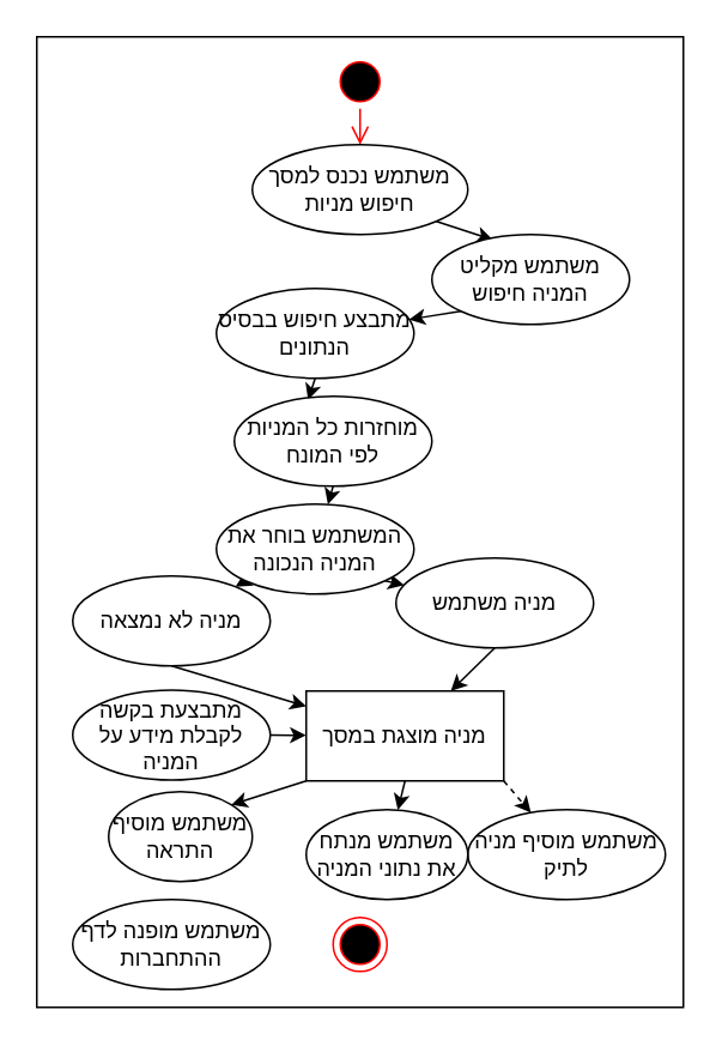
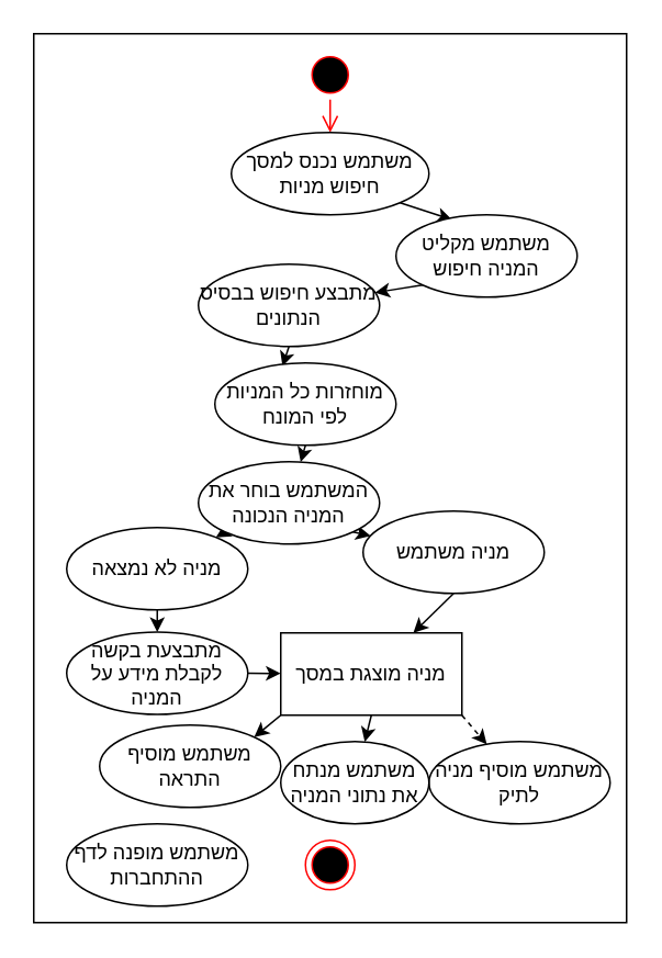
  <mxCell id="0" />
  <mxCell id="1" parent="0" />
  <mxCell id="2" value="" style="html=1;dashed=0;whitespace=wrap;" vertex="1" parent="1"><mxGeometry x="20" y="20" width="360" height="540" as="geometry" /></mxCell>
  <mxCell id="3" value="" style="ellipse;html=1;shape=startState;fillColor=#000000;strokeColor=#ff0000;" vertex="1" parent="1"><mxGeometry x="185" y="30" width="30" height="30" as="geometry" /></mxCell>
  <mxCell id="4" value="" style="edgeStyle=orthogonalEdgeStyle;html=1;verticalAlign=bottom;endArrow=open;endSize=8;strokeColor=#ff0000;entryX=0.5;entryY=0;entryDx=0;entryDy=0;" edge="1" source="3" parent="1" target="7"><mxGeometry relative="1" as="geometry"><mxPoint x="205" y="140" as="targetPoint" /></mxGeometry></mxCell>
  <mxCell id="5" value="" style="ellipse;html=1;shape=endState;fillColor=#000000;strokeColor=#ff0000;" vertex="1" parent="1"><mxGeometry x="185" y="510" width="30" height="30" as="geometry" /></mxCell>
  <mxCell id="6" style="edgeStyle=none;html=1;exitX=1;exitY=1;exitDx=0;exitDy=0;entryX=0.309;entryY=0.06;entryDx=0;entryDy=0;entryPerimeter=0;" edge="1" parent="1" source="7" target="9"><mxGeometry relative="1" as="geometry" /></mxCell>
  <mxCell id="7" value="משתמש נכנס למסך חיפוש מניות" style="ellipse;whiteSpace=wrap;html=1;" vertex="1" parent="1"><mxGeometry x="140" y="80" width="120" height="50" as="geometry" /></mxCell>
  <mxCell id="8" style="edgeStyle=none;html=1;exitX=0;exitY=1;exitDx=0;exitDy=0;" edge="1" parent="1" source="9" target="11"><mxGeometry relative="1" as="geometry" /></mxCell>
  <mxCell id="9" value="משתמש מקליט המניה חיפוש" style="ellipse;whiteSpace=wrap;html=1;" vertex="1" parent="1"><mxGeometry x="240" y="130" width="110" height="50" as="geometry" /></mxCell>
  <mxCell id="10" style="edgeStyle=none;html=1;exitX=0.5;exitY=1;exitDx=0;exitDy=0;entryX=0.373;entryY=0.04;entryDx=0;entryDy=0;entryPerimeter=0;" edge="1" parent="1" source="11" target="23"><mxGeometry relative="1" as="geometry" /></mxCell>
  <mxCell id="11" value="מתבצע חיפוש בבסיס הנתונים" style="ellipse;whiteSpace=wrap;html=1;" vertex="1" parent="1"><mxGeometry x="120" y="160" width="110" height="50" as="geometry" /></mxCell>
  <mxCell id="12" style="edgeStyle=none;html=1;exitX=0.5;exitY=1;exitDx=0;exitDy=0;" edge="1" parent="1" source="13" target="19"><mxGeometry relative="1" as="geometry" /></mxCell>
  <mxCell id="13" value="מניה משתמש" style="ellipse;whiteSpace=wrap;html=1;" vertex="1" parent="1"><mxGeometry x="220" y="310" width="110" height="50" as="geometry" /></mxCell>
- <mxCell id="14" style="edgeStyle=none;html=1;exitX=0.5;exitY=1;exitDx=0;exitDy=0;" edge="1" parent="1" source="15" target="19"><mxGeometry relative="1" as="geometry" /></mxCell>
+ <mxCell id="14" style="edgeStyle=none;html=1;exitX=0.5;exitY=1;exitDx=0;exitDy=0;" edge="1" parent="1" source="15" target="21"><mxGeometry relative="1" as="geometry" /></mxCell>
  <mxCell id="15" value="מניה לא נמצאה" style="ellipse;whiteSpace=wrap;html=1;" vertex="1" parent="1"><mxGeometry x="40" y="320" width="110" height="50" as="geometry" /></mxCell>
  <mxCell id="16" style="edgeStyle=none;html=1;exitX=0;exitY=1;exitDx=0;exitDy=0;entryX=1;entryY=0;entryDx=0;entryDy=0;" edge="1" parent="1" source="19" target="27"><mxGeometry relative="1" as="geometry" /></mxCell>
  <mxCell id="17" style="edgeStyle=none;html=1;exitX=1;exitY=1;exitDx=0;exitDy=0;dashed=1;" edge="1" parent="1" source="19" target="28"><mxGeometry relative="1" as="geometry" /></mxCell>
  <mxCell id="18" style="edgeStyle=none;html=1;exitX=0.5;exitY=1;exitDx=0;exitDy=0;" edge="1" parent="1" source="19" target="30"><mxGeometry relative="1" as="geometry" /></mxCell>
  <mxCell id="19" value="מניה מוצגת במסך" style="whiteSpace=wrap;html=1;rounded=0;" vertex="1" parent="1"><mxGeometry x="170" y="384" width="110" height="50" as="geometry" /></mxCell>
  <mxCell id="20" style="edgeStyle=none;html=1;exitX=1;exitY=0.5;exitDx=0;exitDy=0;" edge="1" parent="1" source="21" target="19"><mxGeometry relative="1" as="geometry" /></mxCell>
  <mxCell id="21" value="מתבצעת בקשה לקבלת מידע על המניה" style="ellipse;whiteSpace=wrap;html=1;" vertex="1" parent="1"><mxGeometry x="40" y="383.5" width="110" height="50" as="geometry" /></mxCell>
  <mxCell id="22" style="edgeStyle=none;html=1;exitX=0.5;exitY=1;exitDx=0;exitDy=0;" edge="1" parent="1" source="23" target="26"><mxGeometry relative="1" as="geometry" /></mxCell>
  <mxCell id="23" value="מוחזרות כל המניות לפי המונח" style="ellipse;whiteSpace=wrap;html=1;" vertex="1" parent="1"><mxGeometry x="130" y="220" width="110" height="50" as="geometry" /></mxCell>
  <mxCell id="24" style="edgeStyle=none;html=1;exitX=1;exitY=1;exitDx=0;exitDy=0;" edge="1" parent="1" source="26" target="13"><mxGeometry relative="1" as="geometry" /></mxCell>
  <mxCell id="25" style="edgeStyle=none;html=1;exitX=0;exitY=1;exitDx=0;exitDy=0;" edge="1" parent="1" source="26" target="15"><mxGeometry relative="1" as="geometry" /></mxCell>
  <mxCell id="26" value="המשתמש בוחר את המניה הנכונה" style="ellipse;whiteSpace=wrap;html=1;" vertex="1" parent="1"><mxGeometry x="120" y="280" width="110" height="50" as="geometry" /></mxCell>
- <mxCell id="27" value="משתמש מוסיף התראה" style="ellipse;whiteSpace=wrap;html=1;" vertex="1" parent="1"><mxGeometry x="60" y="440" width="80" height="50" as="geometry" /></mxCell>
+ <mxCell id="27" value="משתמש מוסיף התראה" style="ellipse;whiteSpace=wrap;html=1;" vertex="1" parent="1"><mxGeometry x="60" y="440" width="110" height="50" as="geometry" /></mxCell>
  <mxCell id="28" value="משתמש מוסיף מניה לתיק" style="ellipse;whiteSpace=wrap;html=1;" vertex="1" parent="1"><mxGeometry x="260" y="450" width="110" height="50" as="geometry" /></mxCell>
  <mxCell id="29" value="משתמש מופנה לדף ההתחברות" style="ellipse;whiteSpace=wrap;html=1;" vertex="1" parent="1"><mxGeometry x="40" y="500" width="110" height="50" as="geometry" /></mxCell>
  <mxCell id="30" value="משתמש מנתח את נתוני המניה" style="ellipse;whiteSpace=wrap;html=1;" vertex="1" parent="1"><mxGeometry x="170" y="450" width="90" height="50" as="geometry" /></mxCell>
